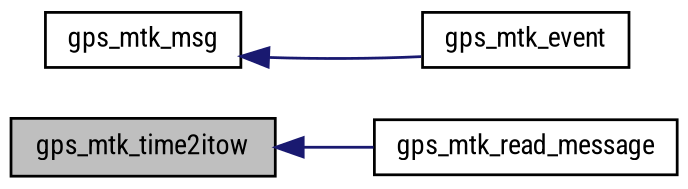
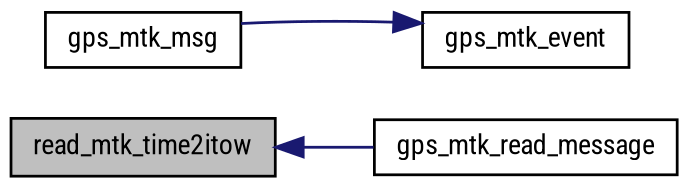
  digraph {
    fontname="Roboto Condensed"
    rankdir=LR
    node [color=black fillcolor=white fontname="Roboto Condensed" fontsize=10 shape=record style=filled]
    edge [color=midnightblue dir=back fontname="Roboto Condensed" fontsize=10 labelfontname=FreeSans labelfontsize=10 style=solid]
-   n1 [fillcolor=grey75 fontcolor=black height=0.2 label=gps_mtk_time2itow width=0.4]
+   n1 [fillcolor=grey75 fontcolor=black height=0.2 label=read_mtk_time2itow width=0.4]
    n2 [height=0.2 label=gps_mtk_read_message width=0.4]
    n3 [height=0.2 label=gps_mtk_msg width=0.4]
    n4 [height=0.2 label=gps_mtk_event width=0.4]
    n1 -> n2
-   n3 -> n4
+   n4 -> n3
  }
